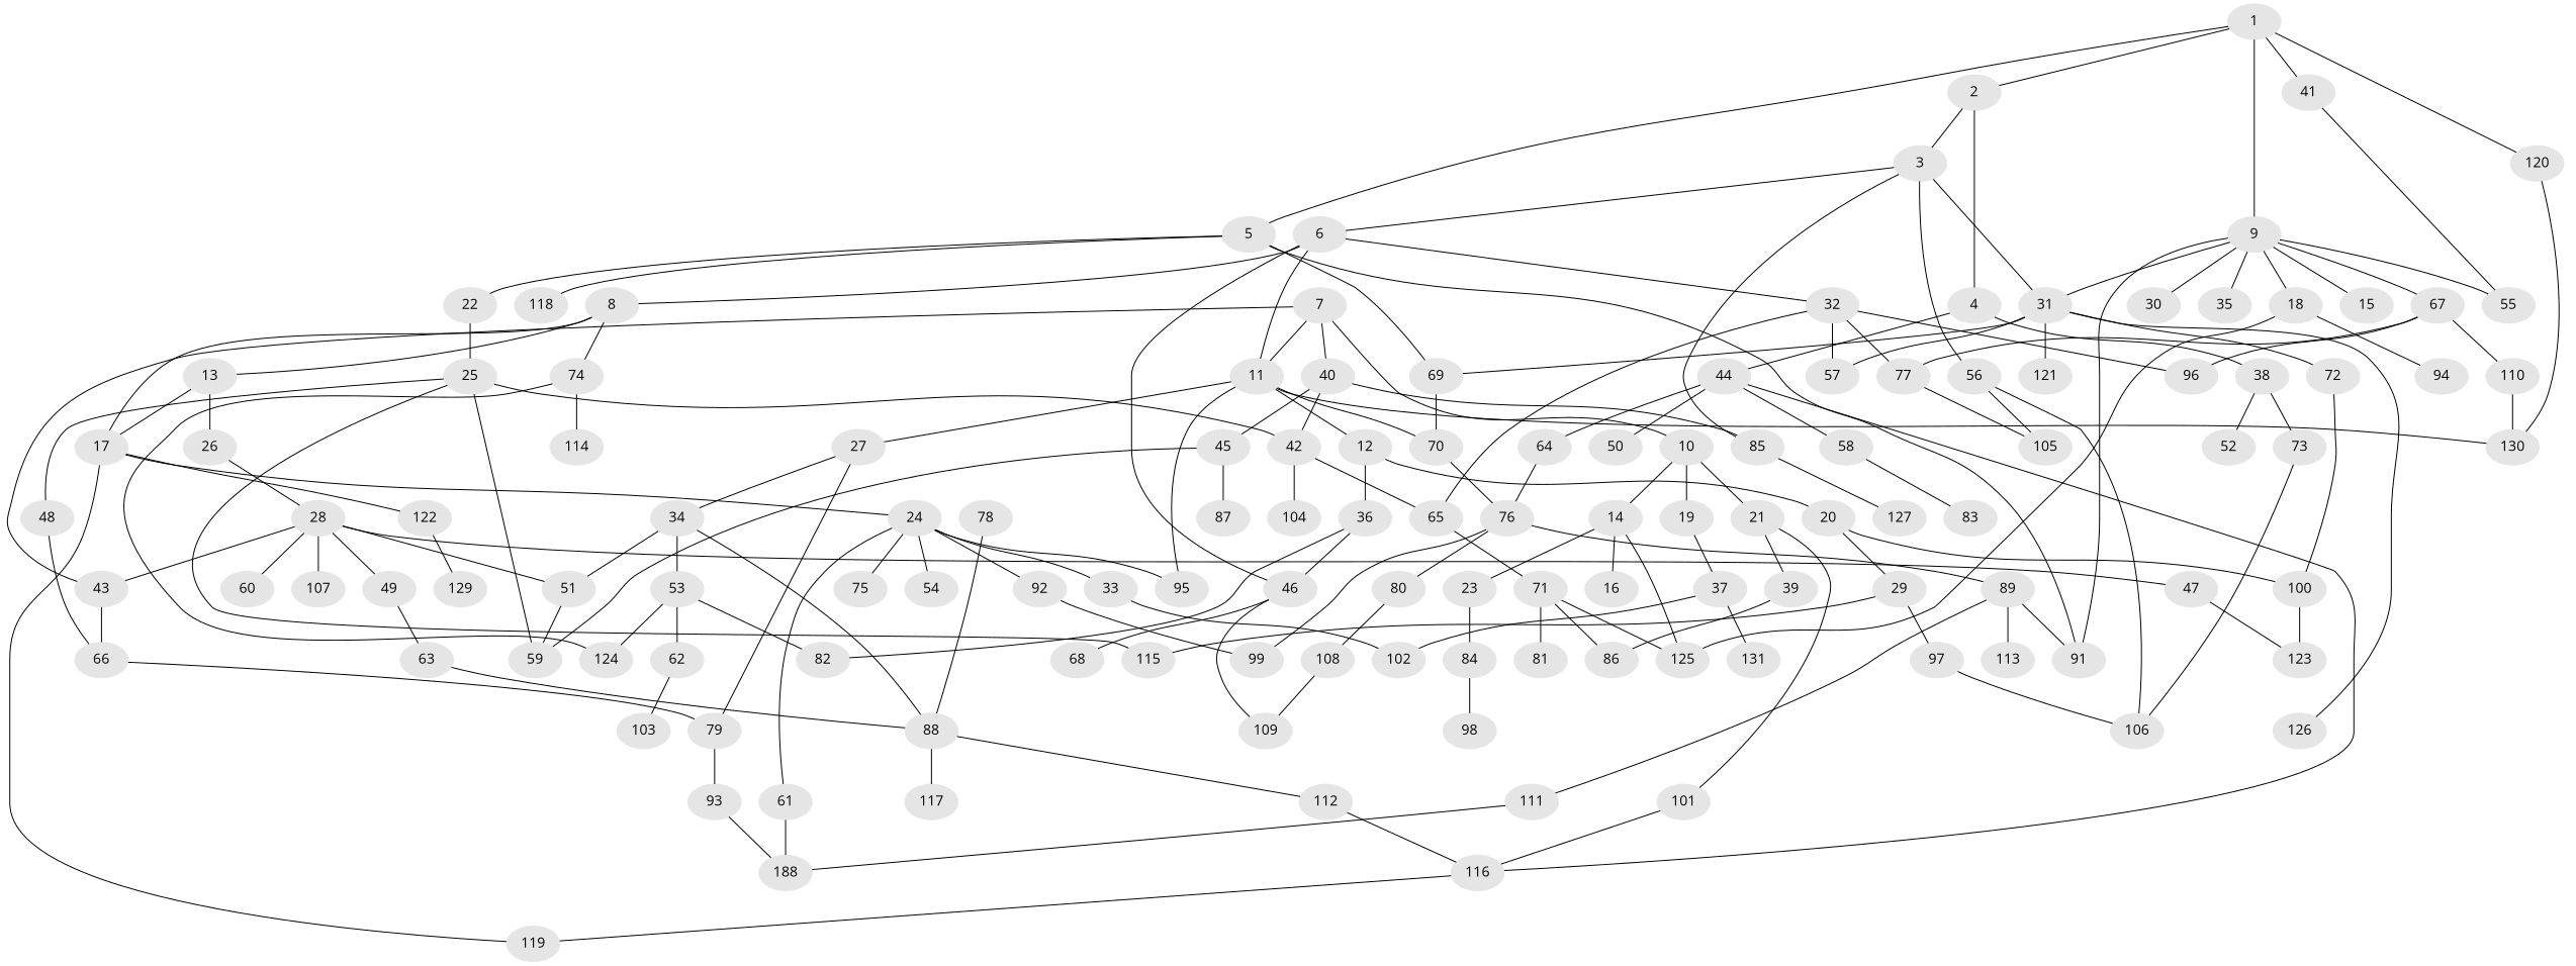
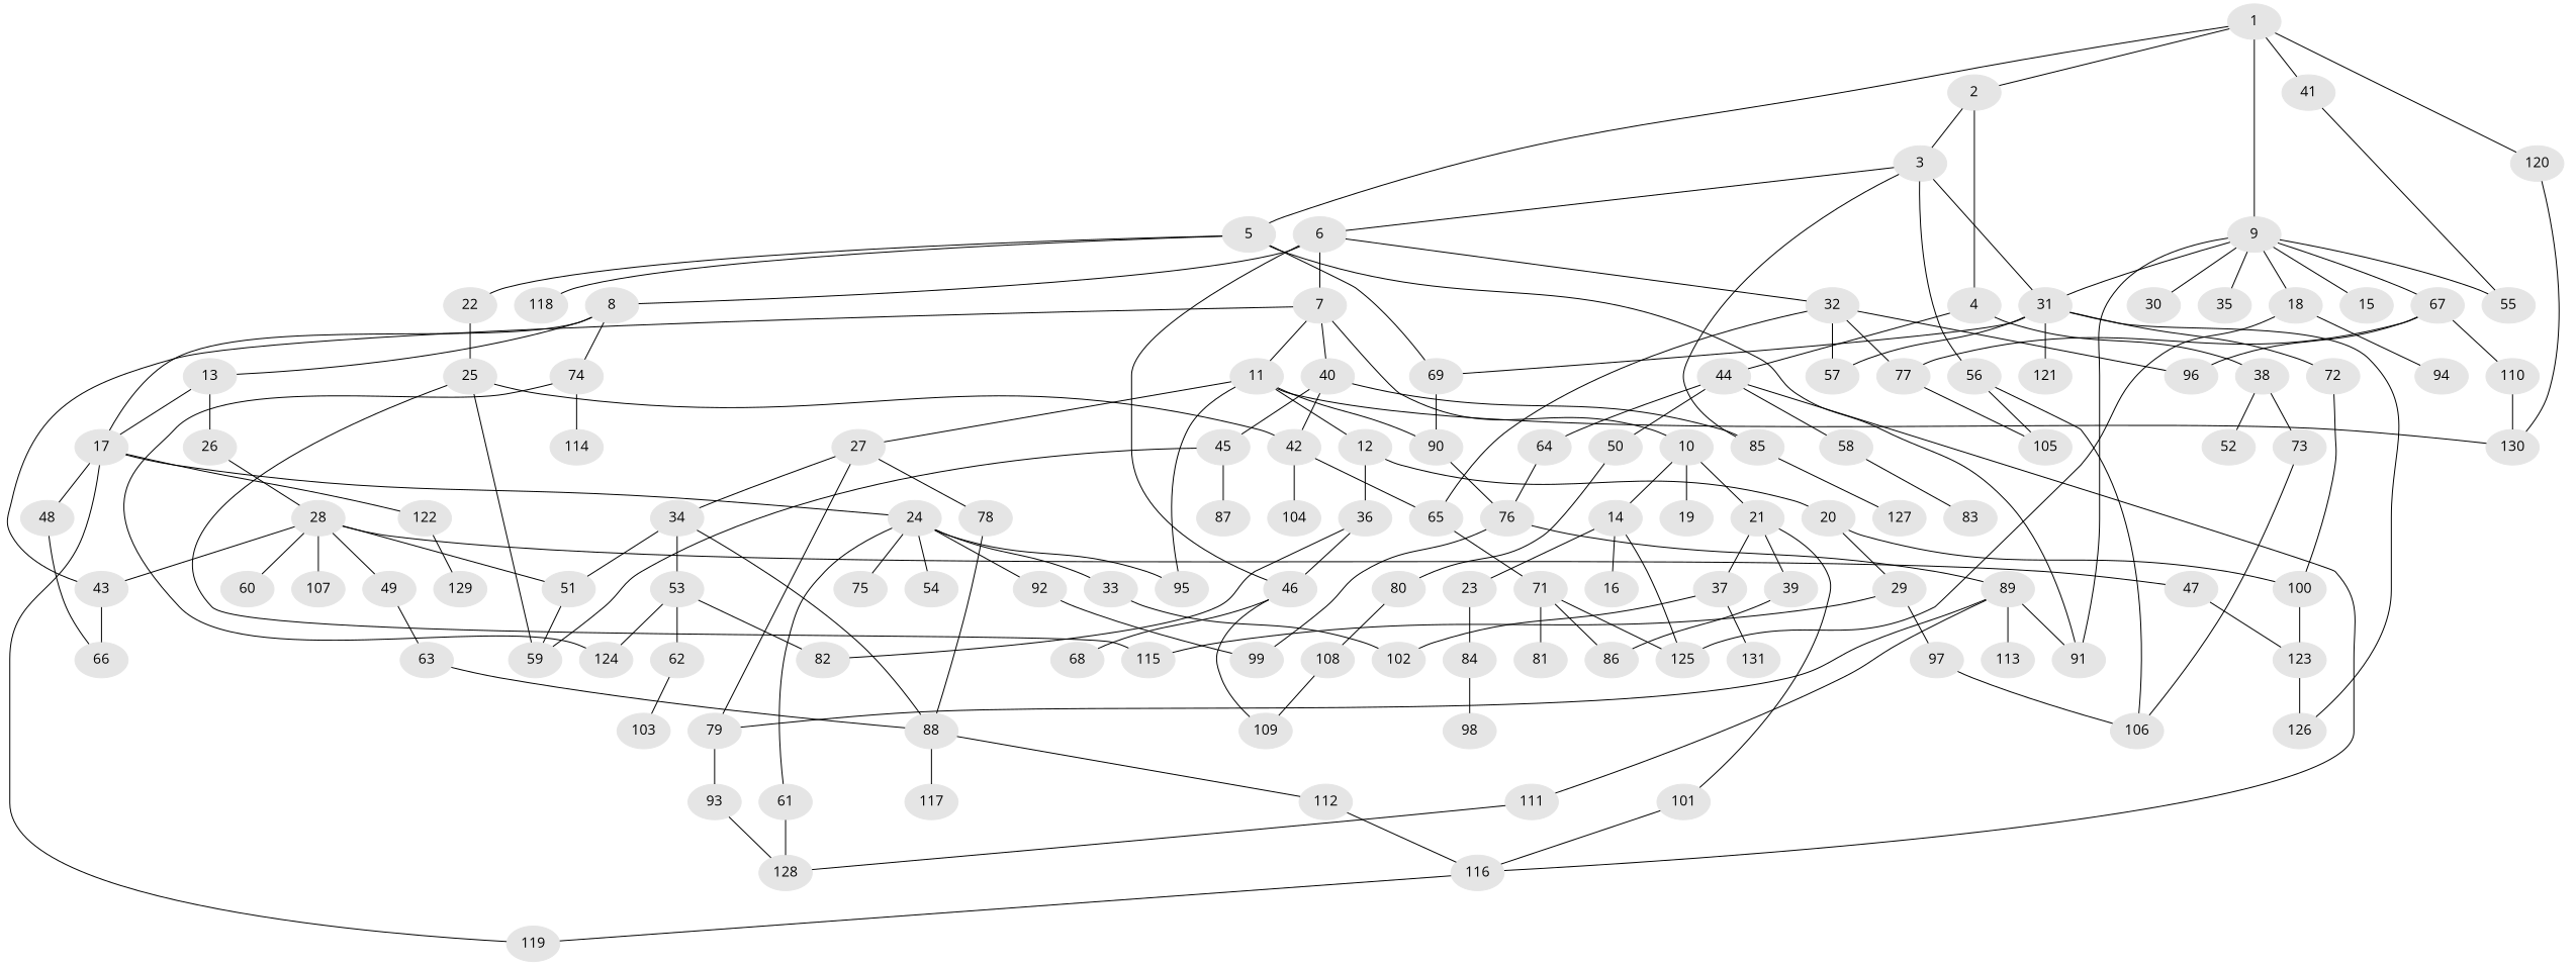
  graph {
    fontname="Open Sans"
    node [color=gray90 fontname="Open Sans" style=filled]
    edge [fontname="Open Sans"]
    1
    2
    5
    9
    41
    120
    3
    4
    22
    69
    91
    118
    31
    15
    18
    30
    35
    55
    67
    130
    6
    56
    85
    38
    44
    7
    8
    32
    46
    57
    72
    121
    126
    105
    106
    127
    52
    73
    50
    58
    64
    116
    25
-   70
+   70 [label=90]
    10
    11
    40
    43
    13
    17
    74
    65
    77
    96
    68
    109
    14
    19
    21
    12
    27
    95
    42
    45
    66
    26
    24
    119
    122
    124
    114
    125
    94
    110
    16
    23
    37
    39
    101
    20
    36
    34
    78
    79
    76
    29
    100
    82
    28
    47
    49
    51
    60
    107
    84
    33
    54
    61
    75
    92
    129
    102
    131
    115
    97
    123
    86
    48
    59
    98
-   128 [label=188]
+   128
    99
    104
    53
    88
    93
    63
    71
    62
    112
    117
    87
    83
    103
    80
    89
    81
    108
    111
    113
    1 -- 2
    1 -- 5
    1 -- 9
    1 -- 41
    1 -- 120
    2 -- 3
    2 -- 4
    5 -- 22
    5 -- 69
    5 -- 91
    5 -- 118
    9 -- 91
    9 -- 31
    9 -- 15
    9 -- 18
    9 -- 30
    9 -- 35
    9 -- 55
    9 -- 67
    41 -- 55
    120 -- 130
    3 -- 31
    3 -- 6
    3 -- 56
    3 -- 85
    4 -- 38
    4 -- 44
    22 -- 25
    69 -- 70
    31 -- 69
    31 -- 57
    31 -- 72
    31 -- 121
    31 -- 126
    18 -- 125
    18 -- 94
    67 -- 77
    67 -- 96
    67 -- 110
-   6 -- 11
+   6 -- 7
    6 -- 8
    6 -- 32
    6 -- 46
    56 -- 105
    56 -- 106
    85 -- 127
    38 -- 52
    38 -- 73
    44 -- 50
    44 -- 58
    44 -- 64
    44 -- 116
    7 -- 10
    7 -- 11
    7 -- 40
    7 -- 43
    8 -- 13
    8 -- 17
    8 -- 74
    32 -- 57
    32 -- 65
    32 -- 77
    32 -- 96
    46 -- 68
    46 -- 109
    72 -- 100
    73 -- 106
    58 -- 83
    64 -- 76
    116 -- 119
    25 -- 42
    25 -- 115
-   25 -- 48
+   17 -- 48
    25 -- 59
    70 -- 76
    10 -- 14
    10 -- 19
    10 -- 21
    11 -- 130
    11 -- 70
    11 -- 12
    11 -- 27
    11 -- 95
    40 -- 85
    40 -- 42
    40 -- 45
    43 -- 66
    13 -- 17
    13 -- 26
    17 -- 24
    17 -- 119
    17 -- 122
    74 -- 124
    74 -- 114
    65 -- 71
    77 -- 105
    14 -- 125
    14 -- 16
    14 -- 23
-   19 -- 37
+   21 -- 37
    21 -- 39
    21 -- 101
    12 -- 20
    12 -- 36
    27 -- 34
+   27 -- 78
    27 -- 79
    42 -- 65
    42 -- 104
    45 -- 59
    45 -- 87
-   66 -- 79
+   89 -- 79
    26 -- 28
    24 -- 95
    24 -- 33
    24 -- 54
    24 -- 61
    24 -- 75
    24 -- 92
    122 -- 129
    110 -- 130
    23 -- 84
    37 -- 102
    37 -- 131
    39 -- 86
    101 -- 116
    20 -- 29
    20 -- 100
    36 -- 46
    36 -- 82
    34 -- 51
    34 -- 53
    34 -- 88
    78 -- 88
    79 -- 93
    76 -- 99
-   76 -- 80
+   50 -- 80
    76 -- 89
    29 -- 115
    29 -- 97
    100 -- 123
    28 -- 43
    28 -- 47
    28 -- 49
    28 -- 51
    28 -- 60
    28 -- 107
    47 -- 123
    49 -- 63
    51 -- 59
    84 -- 98
    33 -- 102
    61 -- 128
    92 -- 99
    97 -- 106
+   123 -- 126
    48 -- 66
    53 -- 124
    53 -- 82
    53 -- 62
    88 -- 112
    88 -- 117
    93 -- 128
    63 -- 88
    71 -- 125
    71 -- 86
    71 -- 81
    62 -- 103
    112 -- 116
    80 -- 108
    89 -- 91
    89 -- 111
    89 -- 113
    108 -- 109
    111 -- 128
  }
